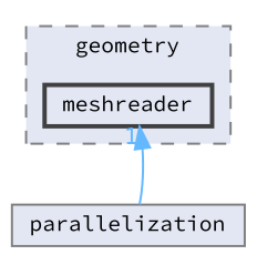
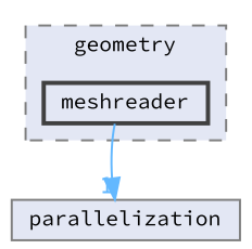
  digraph {
    compound=true
    fontname="Source Code Pro"
    node [fillcolor="#e3e7f4" fontname="Source Code Pro" fontsize=10 shape=box]
    n1 [color=grey25 height=0.2 label=meshreader style="filled,bold" width=0.4]
    n2 [color=grey50 height=0.2 label=parallelization style=filled width=0.4]
    subgraph cluster_1 {
      bgcolor="#e3e7f4"
      fontsize=10
      label=geometry
      pencolor=grey50
      style="filled,dashed"
      n1
    }
-   n2 -> n1 [color=steelblue1 fontcolor=steelblue1 fontname="Source Code Pro" fontsize=10 headlabel=1 labeldistance=1.5 labelfontname=Helvetica labelfontsize=10]
+   n1 -> n2 [color=steelblue1 fontcolor=steelblue1 fontname="Source Code Pro" fontsize=10 headlabel=1 labeldistance=1.5 labelfontname=Helvetica labelfontsize=10]
  }
